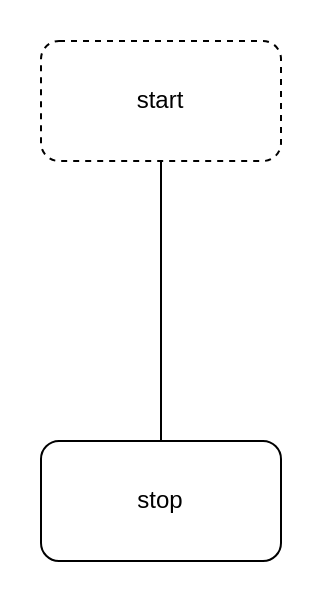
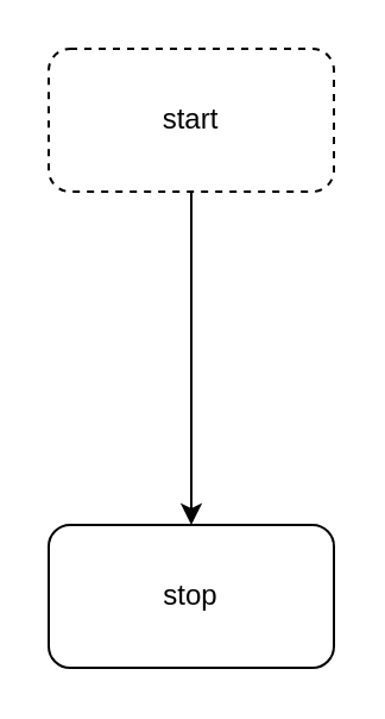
  <mxCell id="0" />
  <mxCell id="1" parent="0" />
- <mxCell id="2" style="edgeStyle=orthogonalEdgeStyle;rounded=0;orthogonalLoop=1;jettySize=auto;html=1;endArrow=none;" parent="1" source="3" target="4" edge="1"><mxGeometry relative="1" as="geometry" /></mxCell>
+ <mxCell id="2" style="edgeStyle=orthogonalEdgeStyle;rounded=0;orthogonalLoop=1;jettySize=auto;html=1;" parent="1" source="3" target="4" edge="1"><mxGeometry relative="1" as="geometry" /></mxCell>
  <mxCell id="3" value="start" style="rounded=1;whiteSpace=wrap;html=1;dashed=1;" parent="1" vertex="1"><mxGeometry x="20" y="20" width="120" height="60" as="geometry" /></mxCell>
  <mxCell id="4" value="stop" style="rounded=1;whiteSpace=wrap;html=1;" parent="1" vertex="1"><mxGeometry x="20" y="220" width="120" height="60" as="geometry" /></mxCell>
